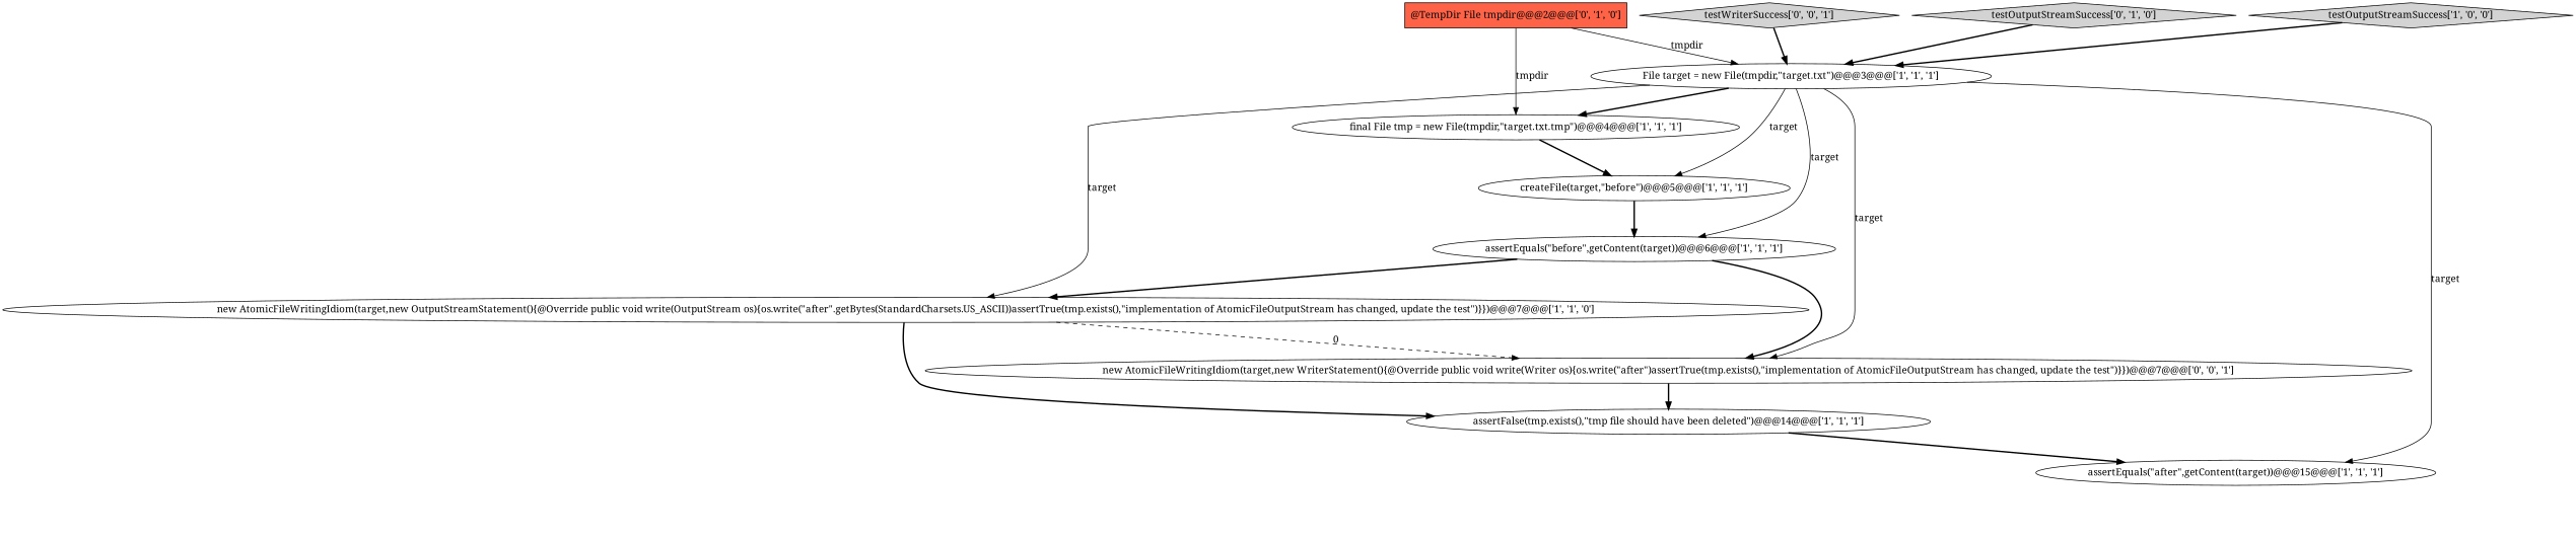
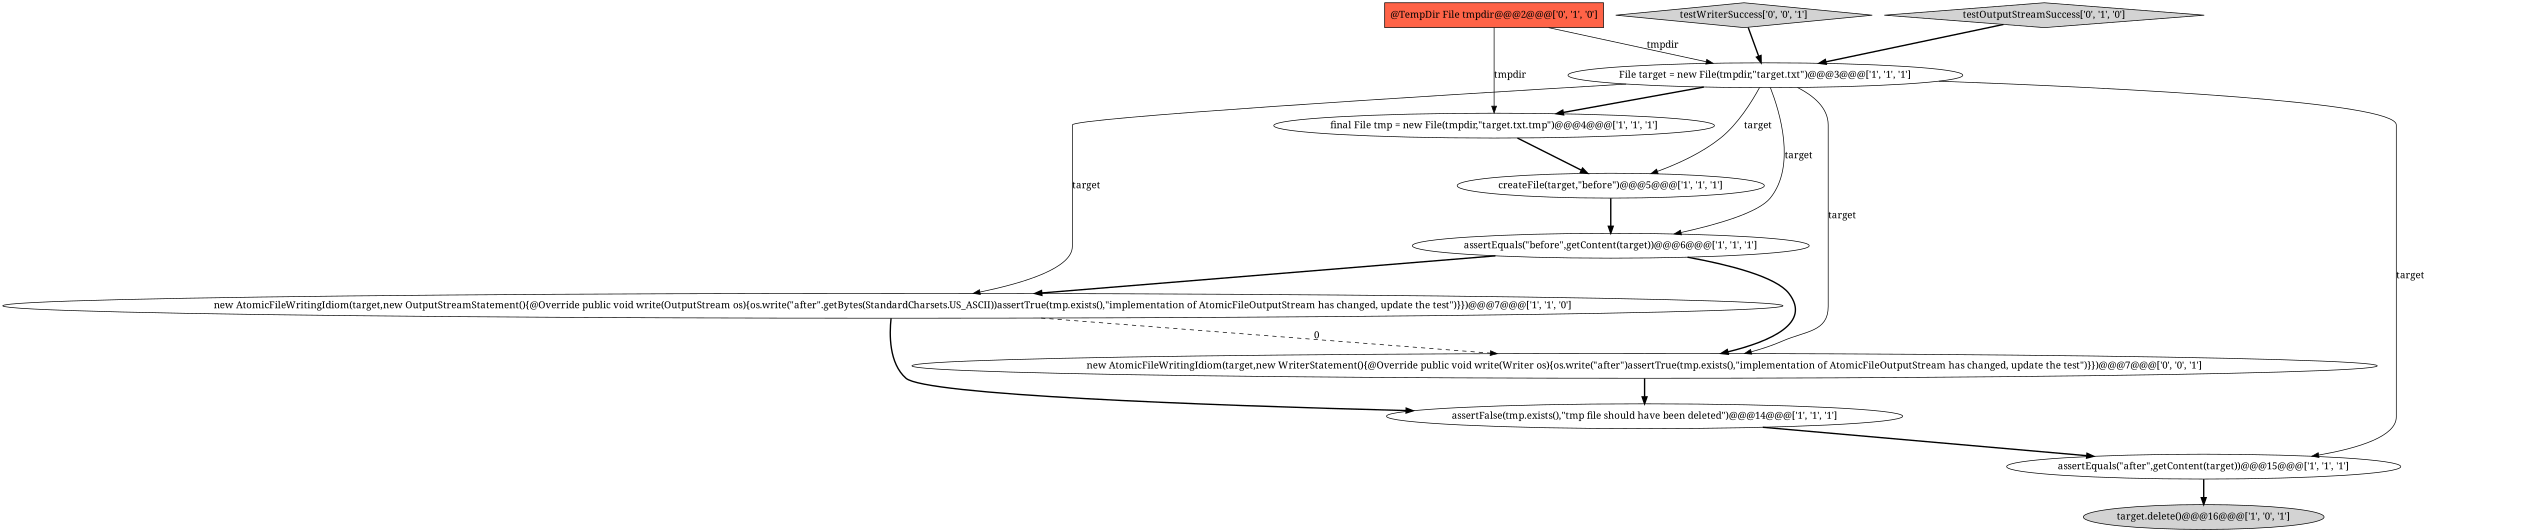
  digraph {
    fontname="Noto Serif"
    node [fillcolor=white fontname="Noto Serif" shape=ellipse style=filled]
    edge [fontname="Noto Serif" style=bold]
    n1 [label="File target = new File(tmpdir,\"target.txt\")@@@3@@@['1', '1', '1']"]
    n2 [label="new AtomicFileWritingIdiom(target,new OutputStreamStatement(){@Override public void write(OutputStream os){os.write(\"after\".getBytes(StandardCharsets.US_ASCII))assertTrue(tmp.exists(),\"implementation of AtomicFileOutputStream has changed, update the test\")}})@@@7@@@['1', '1', '0']"]
    n3 [label="new AtomicFileWritingIdiom(target,new WriterStatement(){@Override public void write(Writer os){os.write(\"after\")assertTrue(tmp.exists(),\"implementation of AtomicFileOutputStream has changed, update the test\")}})@@@7@@@['0', '0', '1']"]
    n4 [label="createFile(target,\"before\")@@@5@@@['1', '1', '1']"]
    n5 [label="assertEquals(\"before\",getContent(target))@@@6@@@['1', '1', '1']"]
    n6 [label="assertEquals(\"after\",getContent(target))@@@15@@@['1', '1', '1']"]
    n7 [label="final File tmp = new File(tmpdir,\"target.txt.tmp\")@@@4@@@['1', '1', '1']"]
    n8 [label="assertFalse(tmp.exists(),\"tmp file should have been deleted\")@@@14@@@['1', '1', '1']"]
+   n9 [fillcolor=lightgray label="target.delete()@@@16@@@['1', '0', '1']"]
    n10 [fillcolor=lightgray label="testWriterSuccess['0', '0', '1']" shape=diamond]
    n11 [fillcolor=lightgray label="testOutputStreamSuccess['0', '1', '0']" shape=diamond]
    n12 [fillcolor=tomato label="@TempDir File tmpdir@@@2@@@['0', '1', '0']" shape=box]
-   n13 [fillcolor=lightgray label="testOutputStreamSuccess['1', '0', '0']" shape=diamond]
    n1 -> n2 [label=target style=solid]
    n1 -> n3 [label=target style=solid]
    n1 -> n4 [label=target style=solid]
    n1 -> n5 [label=target style=solid]
    n1 -> n6 [label=target style=solid]
    n1 -> n7
    n2 -> n3 [label=0 style=dashed]
    n2 -> n8
    n3 -> n8
    n4 -> n5
    n5 -> n2
    n5 -> n3
+   n6 -> n9
    n7 -> n4
    n8 -> n6
    n10 -> n1
    n11 -> n1
    n12 -> n1 [label=tmpdir style=solid]
    n12 -> n7 [label=tmpdir style=solid]
-   n13 -> n1
  }
